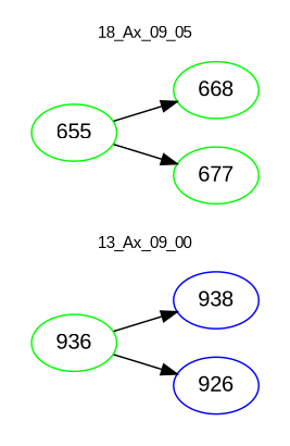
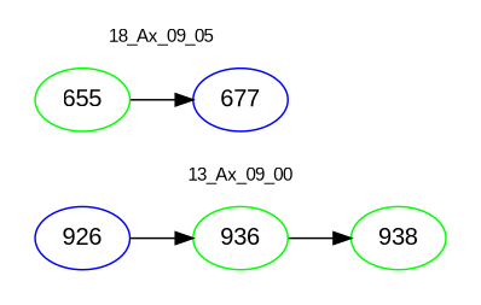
  digraph {
    fontname="Liberation Sans"
    rankdir=LR
    node [color=green fontname="Liberation Sans"]
    edge [color=black fontname="Liberation Sans"]
    n1 [label=936]
    n2 [color=blue label=926]
-   n3 [color=blue label=938]
+   n3 [label=938]
    n4 [label=655]
-   n5 [label=677]
-   n6 [label=668]
+   n5 [color=blue label=677]
    subgraph cluster_1 {
      color=white
      fontsize=10
      label="13_Ax_09_00"
      n1
      n2
      n3
    }
    subgraph cluster_2 {
      color=white
      fontsize=10
      label="18_Ax_09_05"
      n4
      n5
-     n6
    }
-   n1 -> n2
+   n2 -> n1
    n1 -> n3
    n4 -> n5
-   n4 -> n6
  }
